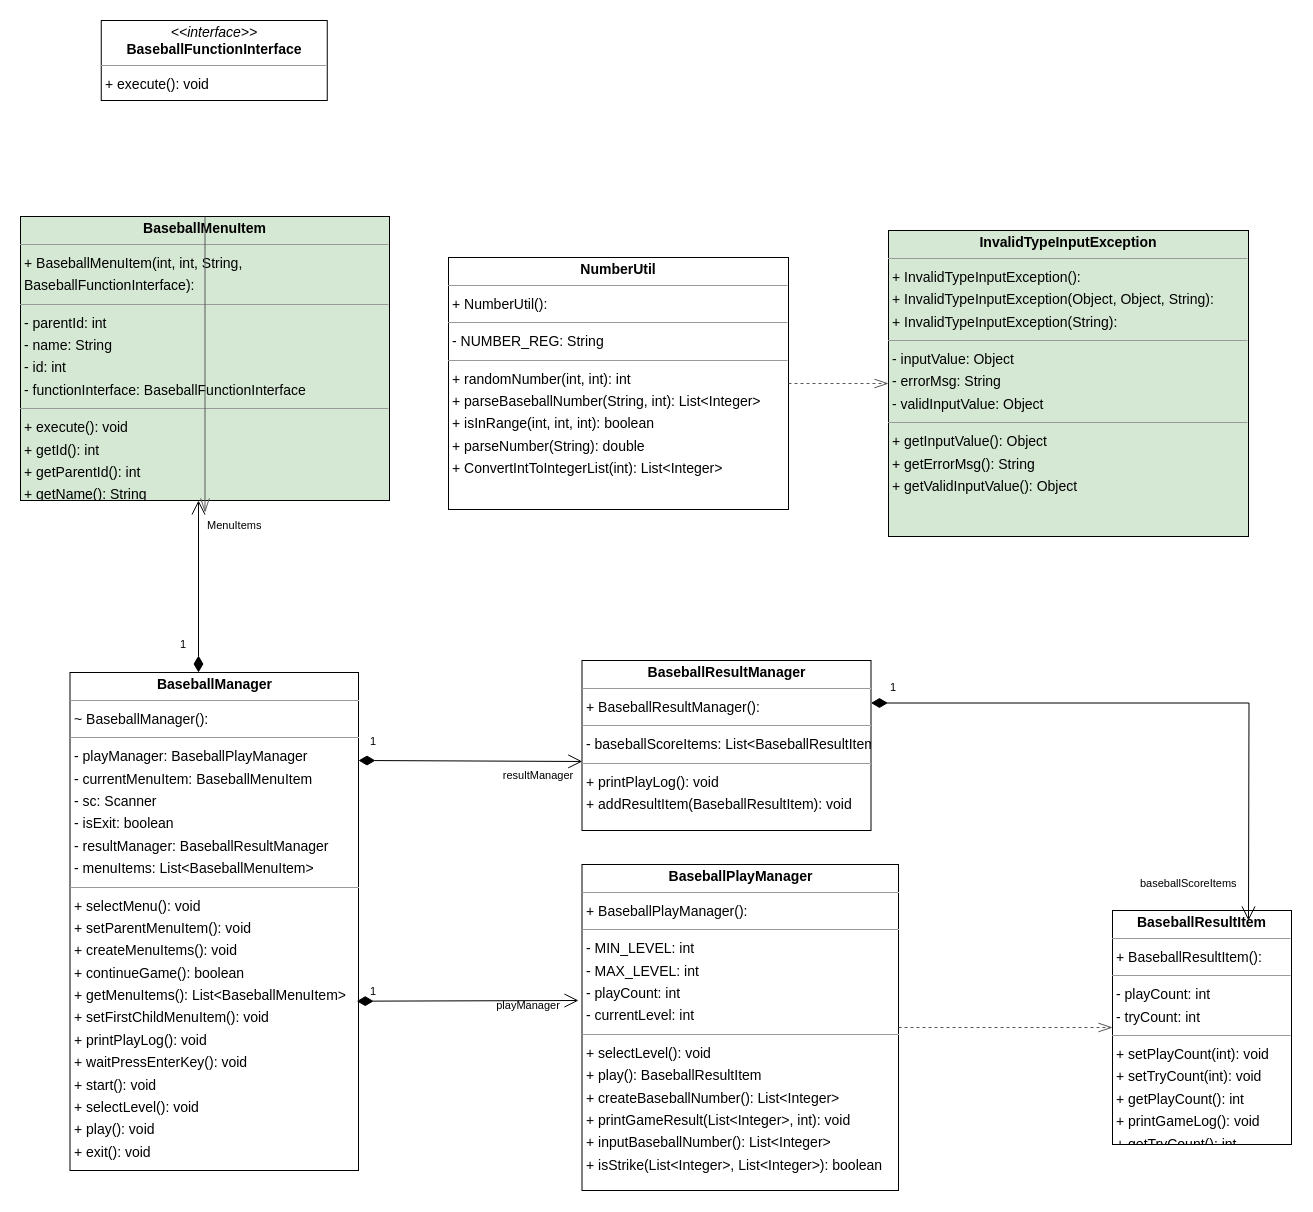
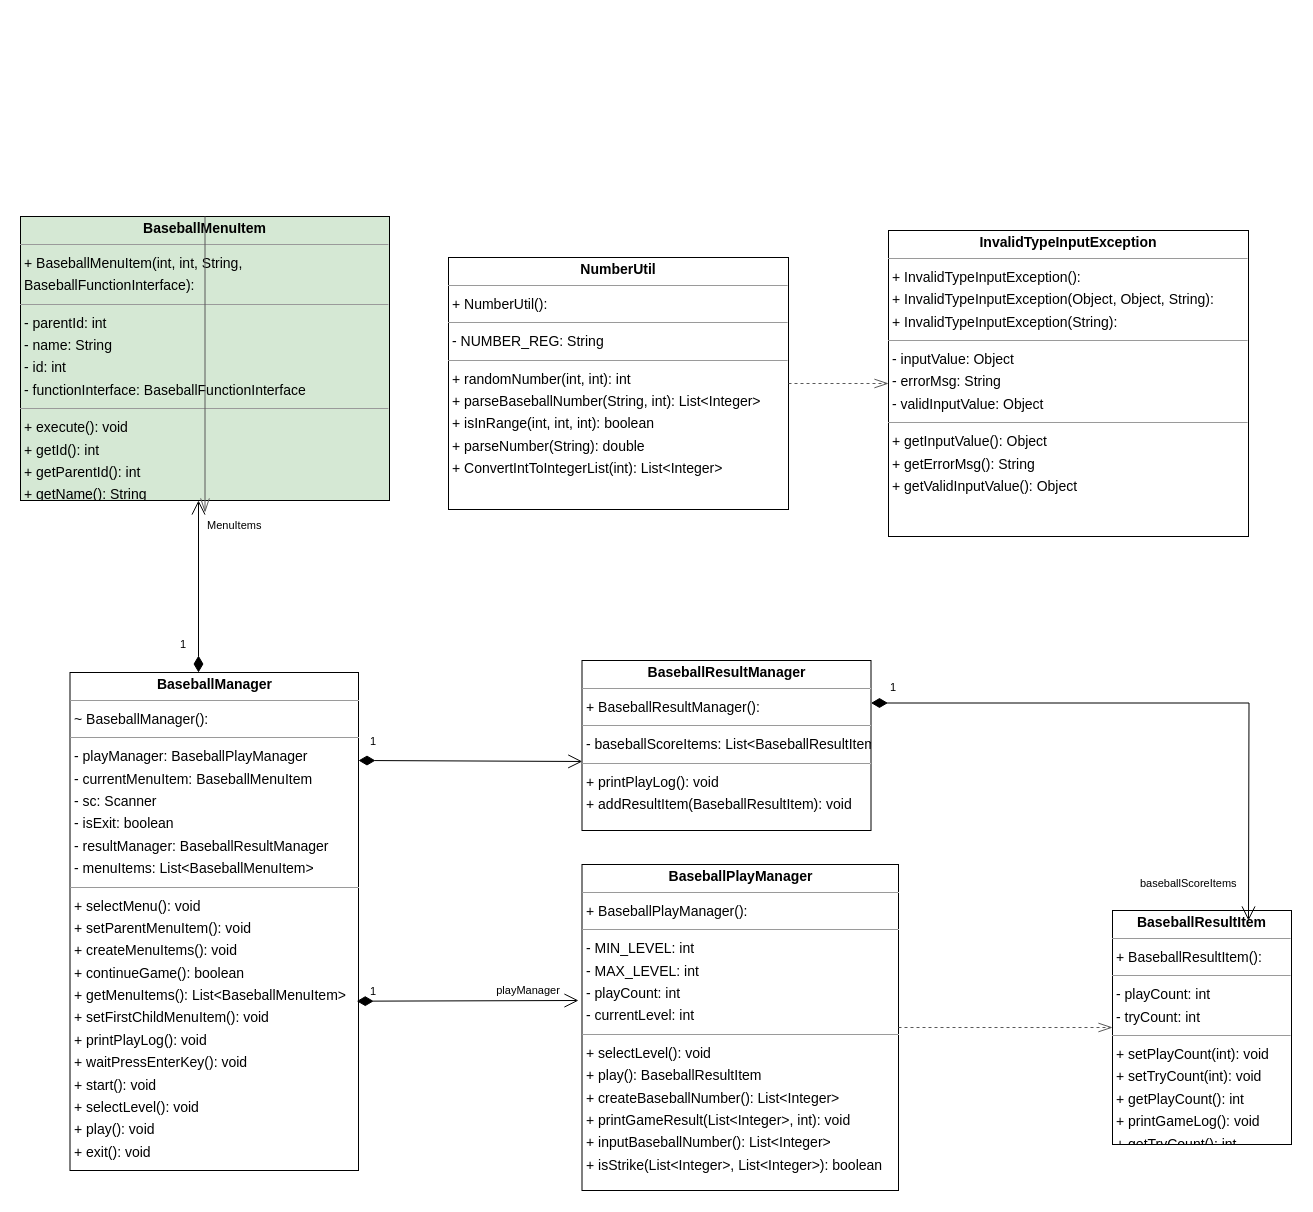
  <mxCell id="0" />
  <mxCell id="1" parent="0" />
- <mxCell id="2" value="&lt;p style=&quot;margin:0px;margin-top:4px;text-align:center;&quot;&gt;&lt;i&gt;&amp;lt;&amp;lt;interface&amp;gt;&amp;gt;&lt;/i&gt;&lt;br/&gt;&lt;b&gt;BaseballFunctionInterface&lt;/b&gt;&lt;/p&gt;&lt;hr size=&quot;1&quot;/&gt;&lt;p style=&quot;margin:0 0 0 4px;line-height:1.6;&quot;&gt;+ execute(): void&lt;/p&gt;" style="verticalAlign=top;align=left;overflow=fill;fontSize=14;fontFamily=Helvetica;html=1;rounded=0;shadow=0;comic=0;labelBackgroundColor=none;strokeWidth=1;" parent="1" vertex="1"><mxGeometry x="100.75" y="20" width="226" height="80" as="geometry" /></mxCell>
  <mxCell id="3" value="&lt;p style=&quot;margin:0px;margin-top:4px;text-align:center;&quot;&gt;&lt;b&gt;BaseballManager&lt;/b&gt;&lt;/p&gt;&lt;hr size=&quot;1&quot;/&gt;&lt;p style=&quot;margin:0 0 0 4px;line-height:1.6;&quot;&gt;~ BaseballManager(): &lt;/p&gt;&lt;hr size=&quot;1&quot;/&gt;&lt;p style=&quot;margin:0 0 0 4px;line-height:1.6;&quot;&gt;- playManager: BaseballPlayManager&lt;br/&gt;- currentMenuItem: BaseballMenuItem&lt;br/&gt;- sc: Scanner&lt;br/&gt;- isExit: boolean&lt;br/&gt;- resultManager: BaseballResultManager&lt;br/&gt;- menuItems: List&amp;lt;BaseballMenuItem&amp;gt;&lt;/p&gt;&lt;hr size=&quot;1&quot;/&gt;&lt;p style=&quot;margin:0 0 0 4px;line-height:1.6;&quot;&gt;+ selectMenu(): void&lt;br/&gt;+ setParentMenuItem(): void&lt;br/&gt;+ createMenuItems(): void&lt;br/&gt;+ continueGame(): boolean&lt;br/&gt;+ getMenuItems(): List&amp;lt;BaseballMenuItem&amp;gt;&lt;br/&gt;+ setFirstChildMenuItem(): void&lt;br/&gt;+ printPlayLog(): void&lt;br/&gt;+ waitPressEnterKey(): void&lt;br/&gt;+ start(): void&lt;br/&gt;+ selectLevel(): void&lt;br/&gt;+ play(): void&lt;br/&gt;+ exit(): void&lt;/p&gt;" style="verticalAlign=top;align=left;overflow=fill;fontSize=14;fontFamily=Helvetica;html=1;rounded=0;shadow=0;comic=0;labelBackgroundColor=none;strokeWidth=1;" parent="1" vertex="1"><mxGeometry x="69.5" y="672" width="288.5" height="498" as="geometry" /></mxCell>
  <mxCell id="4" value="&lt;p style=&quot;margin:0px;margin-top:4px;text-align:center;&quot;&gt;&lt;b&gt;BaseballMenuItem&lt;/b&gt;&lt;/p&gt;&lt;hr size=&quot;1&quot;&gt;&lt;p style=&quot;margin:0 0 0 4px;line-height:1.6;&quot;&gt;+ BaseballMenuItem(int, int, String,&amp;nbsp;&lt;/p&gt;&lt;p style=&quot;margin:0 0 0 4px;line-height:1.6;&quot;&gt;BaseballFunctionInterface): &lt;/p&gt;&lt;hr size=&quot;1&quot;&gt;&lt;p style=&quot;margin:0 0 0 4px;line-height:1.6;&quot;&gt;- parentId: int&lt;br&gt;- name: String&lt;br&gt;- id: int&lt;br&gt;- functionInterface: BaseballFunctionInterface&lt;/p&gt;&lt;hr size=&quot;1&quot;&gt;&lt;p style=&quot;margin:0 0 0 4px;line-height:1.6;&quot;&gt;+ execute(): void&lt;br&gt;+ getId(): int&lt;br&gt;+ getParentId(): int&lt;br&gt;+ getName(): String&lt;/p&gt;" style="verticalAlign=top;align=left;overflow=fill;fontSize=14;fontFamily=Helvetica;html=1;rounded=0;shadow=0;comic=0;labelBackgroundColor=none;strokeWidth=1;fillColor=#d5e8d4;" parent="1" vertex="1"><mxGeometry x="20" y="216" width="369" height="284" as="geometry" /></mxCell>
  <mxCell id="5" value="&lt;p style=&quot;margin:0px;margin-top:4px;text-align:center;&quot;&gt;&lt;b&gt;BaseballPlayManager&lt;/b&gt;&lt;/p&gt;&lt;hr size=&quot;1&quot;/&gt;&lt;p style=&quot;margin:0 0 0 4px;line-height:1.6;&quot;&gt;+ BaseballPlayManager(): &lt;/p&gt;&lt;hr size=&quot;1&quot;/&gt;&lt;p style=&quot;margin:0 0 0 4px;line-height:1.6;&quot;&gt;- MIN_LEVEL: int&lt;br/&gt;- MAX_LEVEL: int&lt;br/&gt;- playCount: int&lt;br/&gt;- currentLevel: int&lt;/p&gt;&lt;hr size=&quot;1&quot;/&gt;&lt;p style=&quot;margin:0 0 0 4px;line-height:1.6;&quot;&gt;+ selectLevel(): void&lt;br/&gt;+ play(): BaseballResultItem&lt;br/&gt;+ createBaseballNumber(): List&amp;lt;Integer&amp;gt;&lt;br/&gt;+ printGameResult(List&amp;lt;Integer&amp;gt;, int): void&lt;br/&gt;+ inputBaseballNumber(): List&amp;lt;Integer&amp;gt;&lt;br/&gt;+ isStrike(List&amp;lt;Integer&amp;gt;, List&amp;lt;Integer&amp;gt;): boolean&lt;/p&gt;" style="verticalAlign=top;align=left;overflow=fill;fontSize=14;fontFamily=Helvetica;html=1;rounded=0;shadow=0;comic=0;labelBackgroundColor=none;strokeWidth=1;" parent="1" vertex="1"><mxGeometry x="581.5" y="864" width="316.5" height="326" as="geometry" /></mxCell>
  <mxCell id="6" value="&lt;p style=&quot;margin:0px;margin-top:4px;text-align:center;&quot;&gt;&lt;b&gt;BaseballResultItem&lt;/b&gt;&lt;/p&gt;&lt;hr size=&quot;1&quot;/&gt;&lt;p style=&quot;margin:0 0 0 4px;line-height:1.6;&quot;&gt;+ BaseballResultItem(): &lt;/p&gt;&lt;hr size=&quot;1&quot;/&gt;&lt;p style=&quot;margin:0 0 0 4px;line-height:1.6;&quot;&gt;- playCount: int&lt;br/&gt;- tryCount: int&lt;/p&gt;&lt;hr size=&quot;1&quot;/&gt;&lt;p style=&quot;margin:0 0 0 4px;line-height:1.6;&quot;&gt;+ setPlayCount(int): void&lt;br/&gt;+ setTryCount(int): void&lt;br/&gt;+ getPlayCount(): int&lt;br/&gt;+ printGameLog(): void&lt;br/&gt;+ getTryCount(): int&lt;/p&gt;" style="verticalAlign=top;align=left;overflow=fill;fontSize=14;fontFamily=Helvetica;html=1;rounded=0;shadow=0;comic=0;labelBackgroundColor=none;strokeWidth=1;" parent="1" vertex="1"><mxGeometry x="1112" y="910" width="179" height="234" as="geometry" /></mxCell>
  <mxCell id="7" value="&lt;p style=&quot;margin:0px;margin-top:4px;text-align:center;&quot;&gt;&lt;b&gt;BaseballResultManager&lt;/b&gt;&lt;/p&gt;&lt;hr size=&quot;1&quot;/&gt;&lt;p style=&quot;margin:0 0 0 4px;line-height:1.6;&quot;&gt;+ BaseballResultManager(): &lt;/p&gt;&lt;hr size=&quot;1&quot;/&gt;&lt;p style=&quot;margin:0 0 0 4px;line-height:1.6;&quot;&gt;- baseballScoreItems: List&amp;lt;BaseballResultItem&amp;gt;&lt;/p&gt;&lt;hr size=&quot;1&quot;/&gt;&lt;p style=&quot;margin:0 0 0 4px;line-height:1.6;&quot;&gt;+ printPlayLog(): void&lt;br/&gt;+ addResultItem(BaseballResultItem): void&lt;/p&gt;" style="verticalAlign=top;align=left;overflow=fill;fontSize=14;fontFamily=Helvetica;html=1;rounded=0;shadow=0;comic=0;labelBackgroundColor=none;strokeWidth=1;" parent="1" vertex="1"><mxGeometry x="581.5" y="660" width="289" height="170" as="geometry" /></mxCell>
- <mxCell id="8" value="&lt;p style=&quot;margin:0px;margin-top:4px;text-align:center;&quot;&gt;&lt;b&gt;InvalidTypeInputException&lt;/b&gt;&lt;/p&gt;&lt;hr size=&quot;1&quot;/&gt;&lt;p style=&quot;margin:0 0 0 4px;line-height:1.6;&quot;&gt;+ InvalidTypeInputException(): &lt;br/&gt;+ InvalidTypeInputException(Object, Object, String): &lt;br/&gt;+ InvalidTypeInputException(String): &lt;/p&gt;&lt;hr size=&quot;1&quot;/&gt;&lt;p style=&quot;margin:0 0 0 4px;line-height:1.6;&quot;&gt;- inputValue: Object&lt;br/&gt;- errorMsg: String&lt;br/&gt;- validInputValue: Object&lt;/p&gt;&lt;hr size=&quot;1&quot;/&gt;&lt;p style=&quot;margin:0 0 0 4px;line-height:1.6;&quot;&gt;+ getInputValue(): Object&lt;br/&gt;+ getErrorMsg(): String&lt;br/&gt;+ getValidInputValue(): Object&lt;/p&gt;" style="verticalAlign=top;align=left;overflow=fill;fontSize=14;fontFamily=Helvetica;html=1;rounded=0;shadow=0;comic=0;labelBackgroundColor=none;strokeWidth=1;fillColor=#d5e8d4;" parent="1" vertex="1"><mxGeometry x="888" y="230" width="360" height="306" as="geometry" /></mxCell>
+ <mxCell id="8" value="&lt;p style=&quot;margin:0px;margin-top:4px;text-align:center;&quot;&gt;&lt;b&gt;InvalidTypeInputException&lt;/b&gt;&lt;/p&gt;&lt;hr size=&quot;1&quot;/&gt;&lt;p style=&quot;margin:0 0 0 4px;line-height:1.6;&quot;&gt;+ InvalidTypeInputException(): &lt;br/&gt;+ InvalidTypeInputException(Object, Object, String): &lt;br/&gt;+ InvalidTypeInputException(String): &lt;/p&gt;&lt;hr size=&quot;1&quot;/&gt;&lt;p style=&quot;margin:0 0 0 4px;line-height:1.6;&quot;&gt;- inputValue: Object&lt;br/&gt;- errorMsg: String&lt;br/&gt;- validInputValue: Object&lt;/p&gt;&lt;hr size=&quot;1&quot;/&gt;&lt;p style=&quot;margin:0 0 0 4px;line-height:1.6;&quot;&gt;+ getInputValue(): Object&lt;br/&gt;+ getErrorMsg(): String&lt;br/&gt;+ getValidInputValue(): Object&lt;/p&gt;" style="verticalAlign=top;align=left;overflow=fill;fontSize=14;fontFamily=Helvetica;html=1;rounded=0;shadow=0;comic=0;labelBackgroundColor=none;strokeWidth=1;" parent="1" vertex="1"><mxGeometry x="888" y="230" width="360" height="306" as="geometry" /></mxCell>
  <mxCell id="9" value="&lt;p style=&quot;margin:0px;margin-top:4px;text-align:center;&quot;&gt;&lt;b&gt;NumberUtil&lt;/b&gt;&lt;/p&gt;&lt;hr size=&quot;1&quot;/&gt;&lt;p style=&quot;margin:0 0 0 4px;line-height:1.6;&quot;&gt;+ NumberUtil(): &lt;/p&gt;&lt;hr size=&quot;1&quot;/&gt;&lt;p style=&quot;margin:0 0 0 4px;line-height:1.6;&quot;&gt;- NUMBER_REG: String&lt;/p&gt;&lt;hr size=&quot;1&quot;/&gt;&lt;p style=&quot;margin:0 0 0 4px;line-height:1.6;&quot;&gt;+ randomNumber(int, int): int&lt;br/&gt;+ parseBaseballNumber(String, int): List&amp;lt;Integer&amp;gt;&lt;br/&gt;+ isInRange(int, int, int): boolean&lt;br/&gt;+ parseNumber(String): double&lt;br/&gt;+ ConvertIntToIntegerList(int): List&amp;lt;Integer&amp;gt;&lt;/p&gt;" style="verticalAlign=top;align=left;overflow=fill;fontSize=14;fontFamily=Helvetica;html=1;rounded=0;shadow=0;comic=0;labelBackgroundColor=none;strokeWidth=1;" parent="1" vertex="1"><mxGeometry x="448" y="257" width="340" height="252" as="geometry" /></mxCell>
  <mxCell id="10" value="" style="html=1;rounded=1;dashed=0;startArrow=diamondThinstartSize=12;endArrow=openThin;endSize=12;strokeColor=#595959;exitX=0.500;exitY=0.000;exitDx=0;exitDy=0;" parent="1" source="4" target="20" edge="1"><mxGeometry width="50" height="50" relative="1" as="geometry" /></mxCell>
  <mxCell id="11" value="" style="html=1;rounded=1;edgeStyle=orthogonalEdgeStyle;dashed=1;startArrow=none;endArrow=openThin;endSize=12;strokeColor=#595959;exitX=1.000;exitY=0.500;exitDx=0;exitDy=0;entryX=0.000;entryY=0.500;entryDx=0;entryDy=0;" parent="1" source="5" target="6" edge="1"><mxGeometry width="50" height="50" relative="1" as="geometry"><Array as="points" /></mxGeometry></mxCell>
  <mxCell id="12" value="" style="html=1;rounded=1;edgeStyle=orthogonalEdgeStyle;dashed=1;startArrow=none;endArrow=openThin;endSize=12;strokeColor=#595959;exitX=1;exitY=0.5;exitDx=0;exitDy=0;entryX=0;entryY=0.5;entryDx=0;entryDy=0;" parent="1" source="9" target="8" edge="1"><mxGeometry width="50" height="50" relative="1" as="geometry"><Array as="points" /></mxGeometry></mxCell>
  <mxCell id="13" value="1" style="endArrow=open;html=1;endSize=12;startArrow=diamondThin;startSize=14;startFill=1;align=left;verticalAlign=bottom;rounded=0;exitX=0.994;exitY=0.66;exitDx=0;exitDy=0;exitPerimeter=0;" edge="1" parent="1" source="3"><mxGeometry x="-0.894" y="1" relative="1" as="geometry"><mxPoint x="368" y="1000" as="sourcePoint" /><mxPoint x="578" y="1000" as="targetPoint" /><mxPoint as="offset" /></mxGeometry></mxCell>
- <mxCell id="14" value="&lt;span style=&quot;font-size: 11px; text-align: left; text-wrap: nowrap;&quot;&gt;playManager&lt;/span&gt;" style="text;html=1;align=center;verticalAlign=middle;whiteSpace=wrap;rounded=0;" vertex="1" parent="1"><mxGeometry x="498" y="990" width="60" height="30" as="geometry" /></mxCell>
+ <mxCell id="14" value="&lt;span style=&quot;font-size: 11px; text-align: left; text-wrap: nowrap;&quot;&gt;playManager&lt;/span&gt;" style="text;html=1;align=center;verticalAlign=middle;whiteSpace=wrap;rounded=0;" vertex="1" parent="1"><mxGeometry x="498" y="975" width="60" height="30" as="geometry" /></mxCell>
  <mxCell id="15" value="1" style="endArrow=open;html=1;endSize=12;startArrow=diamondThin;startSize=14;startFill=1;align=left;verticalAlign=bottom;rounded=0;entryX=0.001;entryY=0.594;entryDx=0;entryDy=0;entryPerimeter=0;" edge="1" parent="1" target="7"><mxGeometry x="-0.909" y="10" relative="1" as="geometry"><mxPoint y="760" as="sourcePoint" x="358" /><mxPoint x="578" y="760" as="targetPoint" /><mxPoint as="offset" /></mxGeometry></mxCell>
- <mxCell id="16" value="&lt;span style=&quot;font-size: 11px; text-align: left; text-wrap: nowrap;&quot;&gt;resultManager&lt;/span&gt;" style="text;html=1;align=center;verticalAlign=middle;whiteSpace=wrap;rounded=0;" vertex="1" parent="1"><mxGeometry x="508" y="760" width="60" height="30" as="geometry" /></mxCell>
  <mxCell id="17" value="1" style="endArrow=open;html=1;endSize=12;startArrow=diamondThin;startSize=14;startFill=1;edgeStyle=orthogonalEdgeStyle;align=left;verticalAlign=bottom;rounded=0;exitX=1;exitY=0.25;exitDx=0;exitDy=0;" edge="1" parent="1" source="7"><mxGeometry x="-0.942" y="7" relative="1" as="geometry"><mxPoint x="938" y="700" as="sourcePoint" /><mxPoint x="1248" y="920" as="targetPoint" /><mxPoint as="offset" /></mxGeometry></mxCell>
  <mxCell id="18" value="baseballScoreItems" style="edgeLabel;resizable=0;html=1;align=left;verticalAlign=top;strokeColor=default;" vertex="1" connectable="0" parent="1"><mxGeometry x="1138" y="870" as="geometry" /></mxCell>
  <mxCell id="19" value="1" style="endArrow=open;html=1;endSize=12;startArrow=diamondThin;startSize=14;startFill=1;align=left;verticalAlign=bottom;rounded=0;" edge="1" parent="1"><mxGeometry x="-0.775" y="20" relative="1" as="geometry"><mxPoint x="198" y="672" as="sourcePoint" /><mxPoint x="198" y="500" as="targetPoint" /><mxPoint as="offset" /></mxGeometry></mxCell>
  <mxCell id="20" value="MenuItems" style="edgeLabel;resizable=0;html=1;align=left;verticalAlign=top;strokeColor=default;" vertex="1" connectable="0" parent="1"><mxGeometry x="204.5" y="512" as="geometry" /></mxCell>
